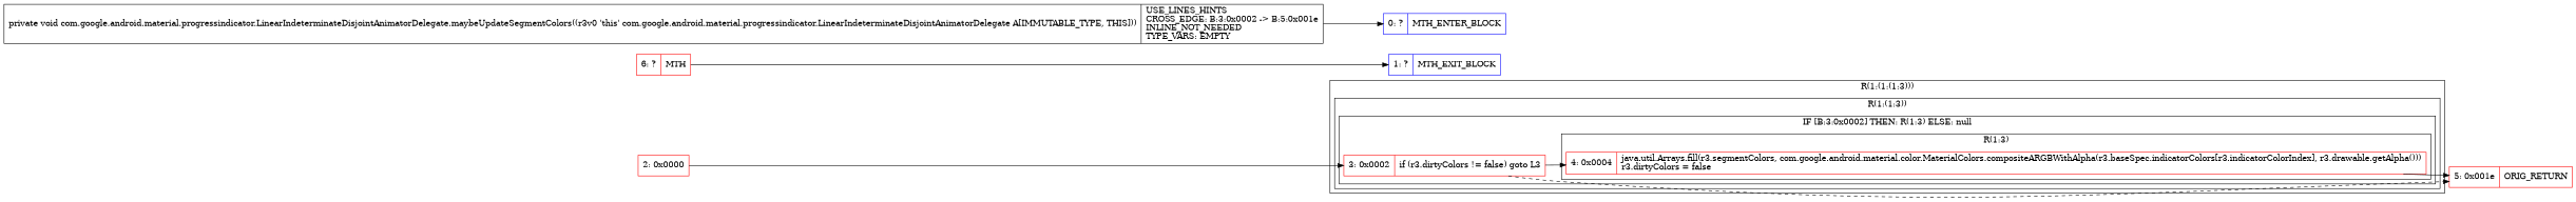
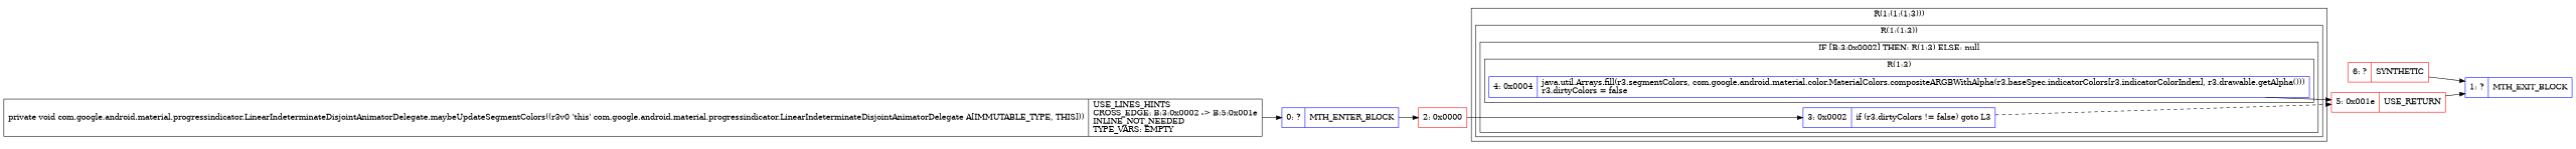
  digraph {
    rankdir=LR
    node [color=blue shape=record]
-   n1 [color=red label="{4\:\ 0x0004|java.util.Arrays.fill(r3.segmentColors, com.google.android.material.color.MaterialColors.compositeARGBWithAlpha(r3.baseSpec.indicatorColors[r3.indicatorColorIndex], r3.drawable.getAlpha()))\lr3.dirtyColors = false\l}"]
-   n2 [color=red label="{3\:\ 0x0002|if (r3.dirtyColors != false) goto L3\l}"]
-   n3 [color=red label="{5\:\ 0x001e|ORIG_RETURN\l}"]
-   n4 [color=red label="{6\:\ ?|MTH\l}"]
+   n1 [label="{4\:\ 0x0004|java.util.Arrays.fill(r3.segmentColors, com.google.android.material.color.MaterialColors.compositeARGBWithAlpha(r3.baseSpec.indicatorColors[r3.indicatorColorIndex], r3.drawable.getAlpha()))\lr3.dirtyColors = false\l}"]
+   n2 [label="{3\:\ 0x0002|if (r3.dirtyColors != false) goto L3\l}"]
+   n3 [color=red label="{5\:\ 0x001e|USE_RETURN\l}"]
+   n4 [color=red label="{6\:\ ?|SYNTHETIC\l}"]
    n5 [label="{1\:\ ?|MTH_EXIT_BLOCK\l}"]
    n6 [label="{0\:\ ?|MTH_ENTER_BLOCK\l}"]
    n7 [color=red label="{2\:\ 0x0000}"]
    n8 [label="{private void com.google.android.material.progressindicator.LinearIndeterminateDisjointAnimatorDelegate.maybeUpdateSegmentColors((r3v0 'this' com.google.android.material.progressindicator.LinearIndeterminateDisjointAnimatorDelegate A[IMMUTABLE_TYPE, THIS]))  | USE_LINES_HINTS\lCROSS_EDGE: B:3:0x0002 \-\> B:5:0x001e\lINLINE_NOT_NEEDED\lTYPE_VARS: EMPTY\l}" color=""]
    subgraph cluster_1 {
      label="R(1:(1:(1:3)))"
      subgraph cluster_2 {
        label="R(1:(1:3))"
        subgraph cluster_3 {
          label="IF [B:3:0x0002] THEN: R(1:3) ELSE: null"
          n2
          subgraph cluster_4 {
            label="R(1:3)"
            n1
          }
        }
      }
    }
    n1 -> n3
-   n2 -> n1
    n2 -> n3 [style=dashed]
+   n3 -> n5
    n4 -> n5
+   n6 -> n7
    n7 -> n2
    n8 -> n6
  }
